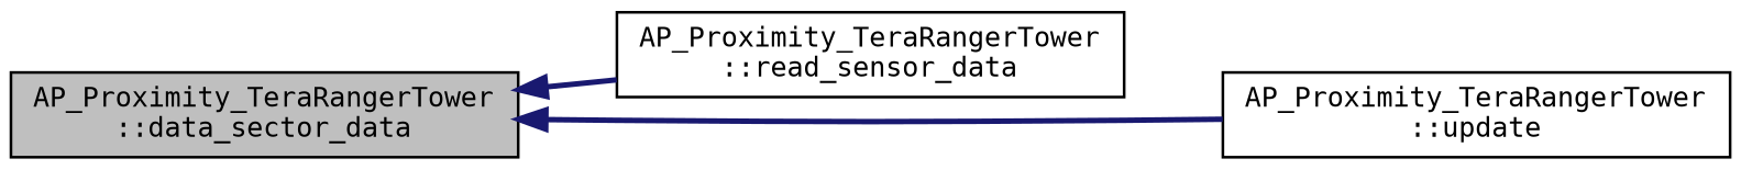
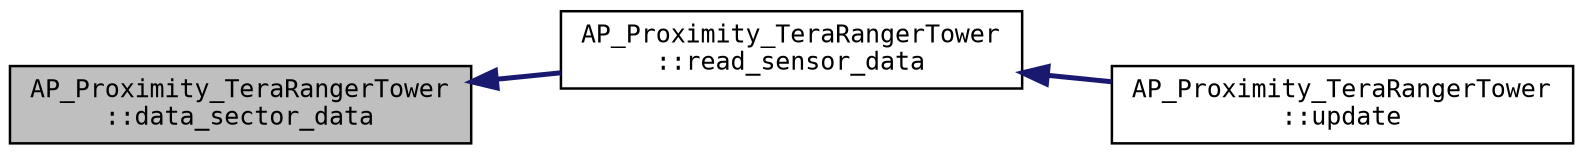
  digraph {
    fontname="DejaVu Sans Mono"
    rankdir=LR
    node [color=black fillcolor=white fontname="DejaVu Sans Mono" fontsize=10 shape=record style=filled]
    edge [color=midnightblue dir=back fontname="DejaVu Sans Mono" fontsize=10 labelfontname=Helvetica labelfontsize=10 style=bold]
    n1 [fillcolor=grey75 fontcolor=black height=0.2 label="AP_Proximity_TeraRangerTower\l::data_sector_data" width=0.4]
    n2 [height=0.2 label="AP_Proximity_TeraRangerTower\l::read_sensor_data" width=0.4]
    n3 [height=0.2 label="AP_Proximity_TeraRangerTower\l::update" width=0.4]
    n1 -> n2
-   n1 -> n3
+   n2 -> n3
  }
